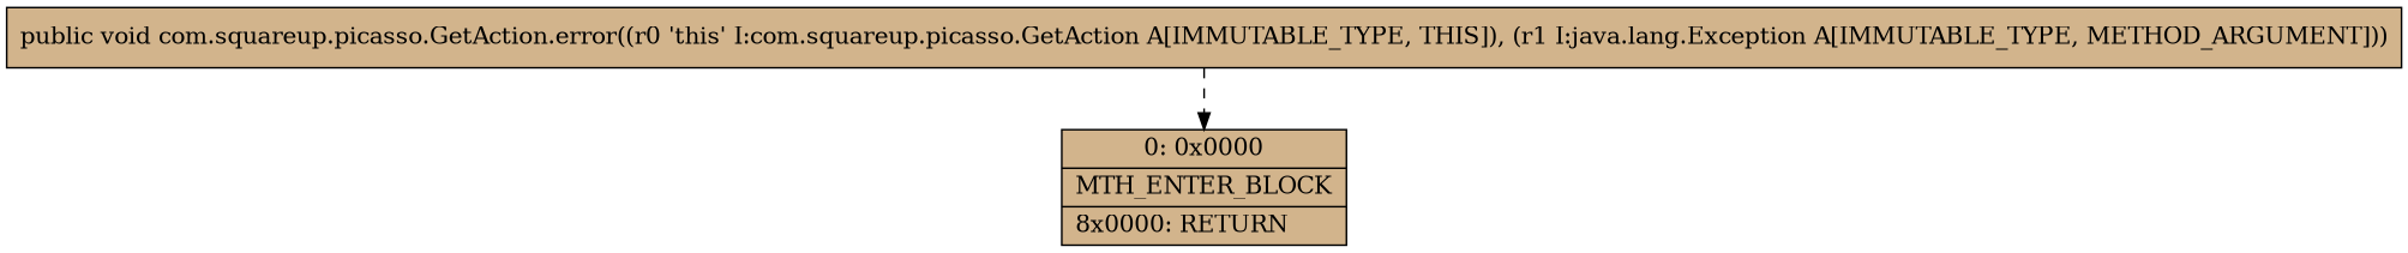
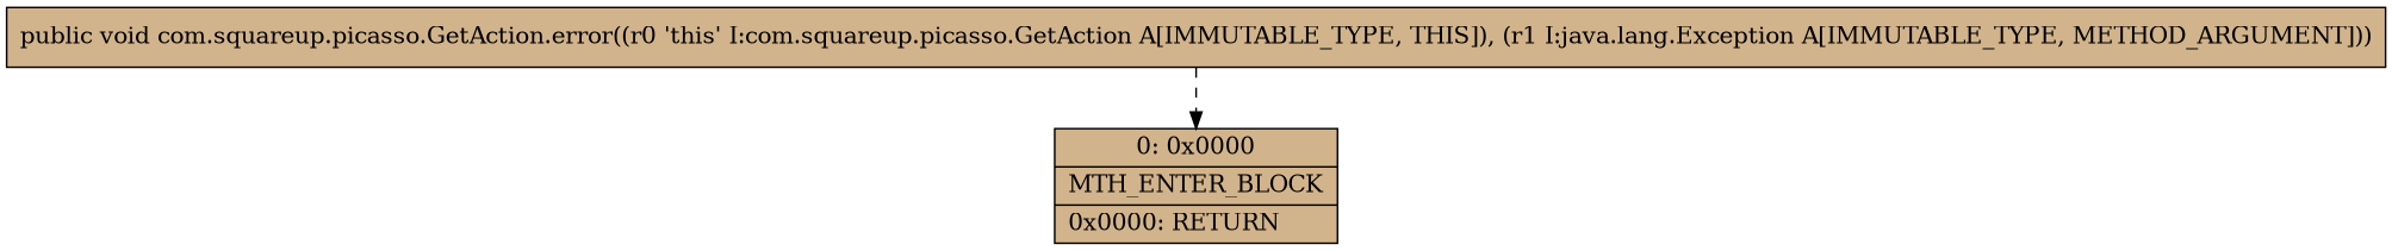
  digraph {
    node [shape=record style=filled fillcolor=tan]
-   n1 [label="{0\:\ 0x0000|MTH_ENTER_BLOCK\l|8x0000: RETURN   \l}"]
+   n1 [label="{0\:\ 0x0000|MTH_ENTER_BLOCK\l|0x0000: RETURN   \l}"]
    n2 [label="{public void com.squareup.picasso.GetAction.error((r0 'this' I:com.squareup.picasso.GetAction A[IMMUTABLE_TYPE, THIS]), (r1 I:java.lang.Exception A[IMMUTABLE_TYPE, METHOD_ARGUMENT])) }"]
    n2 -> n1 [style=dashed]
  }
